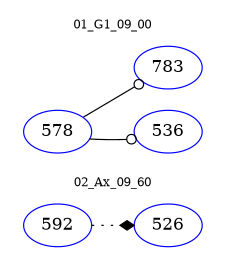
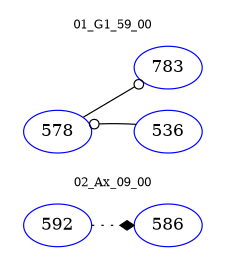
  digraph {
    rankdir=LR
    node [color=blue]
    edge [arrowhead=odot color=black style=solid]
    n1 [label=592]
-   n2 [label=526]
+   n2 [label=586]
    n3 [label=578]
    n4 [label=536]
    n5 [label=783]
    subgraph cluster_1 {
      color=white
      fontsize=10
-     label="02_Ax_09_60"
+     label="02_Ax_09_00"
      n1
      n2
    }
    subgraph cluster_2 {
      color=white
      fontsize=10
-     label="01_G1_09_00"
+     label="01_G1_59_00"
      n3
      n4
      n5
    }
    n1 -> n2 [arrowhead=diamond style=dotted]
-   n3 -> n4
+   n4 -> n3
    n3 -> n5
  }
